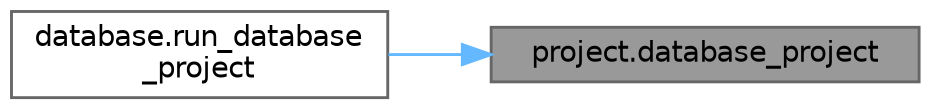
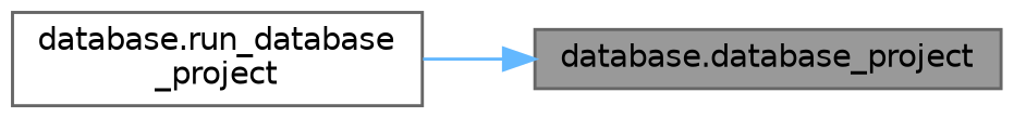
  digraph {
    rankdir=RL
    node [fontname=Helvetica fontsize=10 shape=box style=filled]
-   n1 [color=gray40 fillcolor=grey60 fontcolor=black height=0.2 label="project.database_project" width=0.4]
+   n1 [color=gray40 fillcolor=grey60 fontcolor=black height=0.2 label="database.database_project" width=0.4]
    n2 [color=grey40 fillcolor=white height=0.2 label="database.run_database\l_project" width=0.4]
    n1 -> n2 [color=steelblue1 dir=back fontname=Helvetica fontsize=10 labelfontname=Helvetica labelfontsize=10 style=solid]
  }
